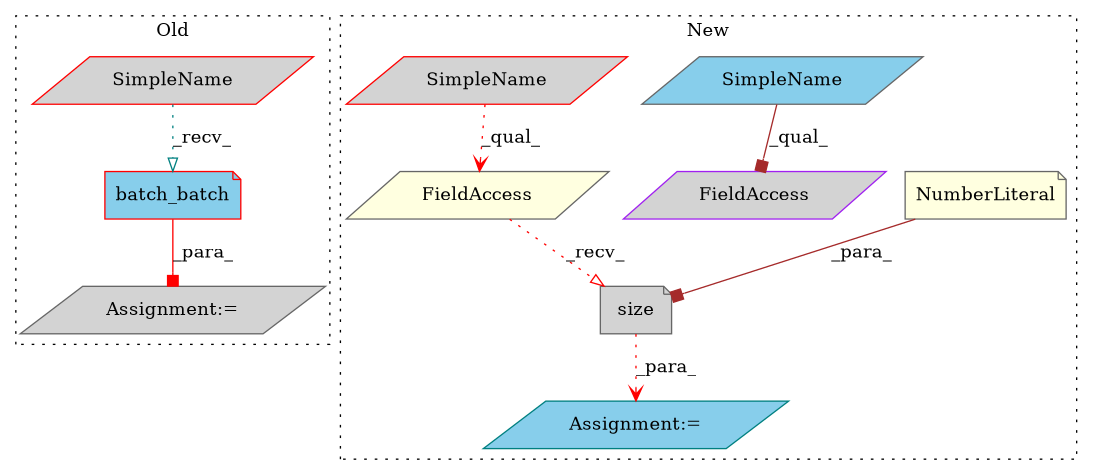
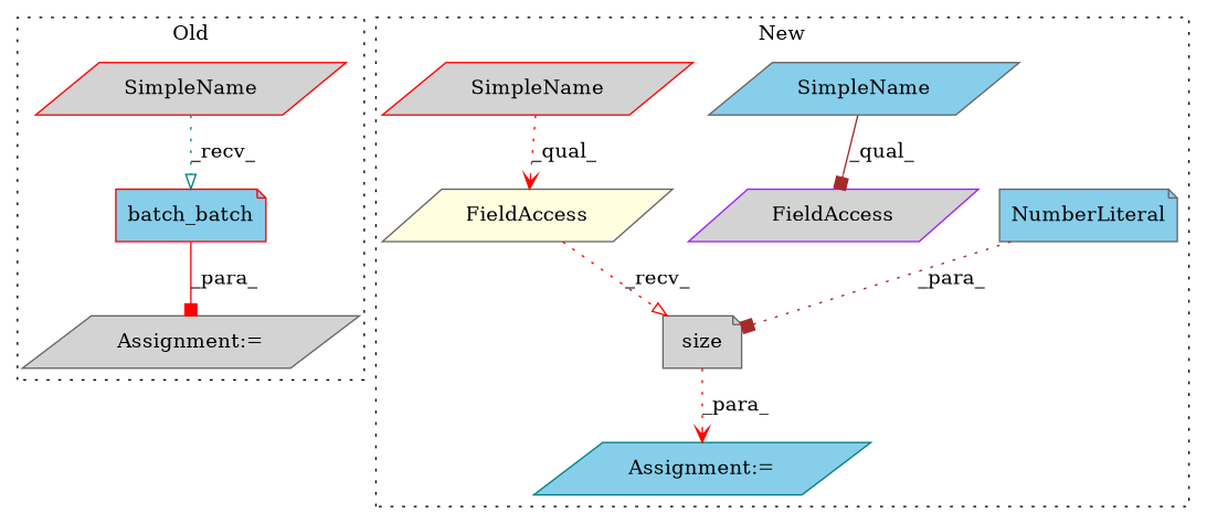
  digraph {
    node [a=42 color=gray40 fillcolor=lightgrey l=1 s=555 shape=parallelogram style=filled]
    edge [arrowhead=box color=red style=dotted]
    n1 [a=32 color=red fillcolor=skyblue l=12 label=batch_batch s=952 shape=note]
    n2 [a=7 label="Assignment:=" s=946]
    n3 [color=red l=4 label=SimpleName s=947]
    n4 [a=32 l="5,1" label=size s="577,583" shape=note]
    n5 [a=22 fillcolor=lightyellow l=21 label=FieldAccess]
-   n6 [a=34 fillcolor=lightyellow label=NumberLiteral s=582 shape=note]
+   n6 [a=34 fillcolor=skyblue label=NumberLiteral s=582 shape=note]
    n7 [a=22 color=purple l=15 label=FieldAccess s=479]
    n8 [a=7 color=teal fillcolor=skyblue label="Assignment:=" s=543]
    n9 [fillcolor=skyblue l=4 label=SimpleName s=479]
    n10 [color=red l=4 label=SimpleName]
    subgraph cluster_1 {
      label=Old
      style=dotted
      n1
      n2
      n3
    }
    subgraph cluster_2 {
      label=New
      style=dotted
      n4
      n5
      n6
      n7
      n8
      n9
      n10
    }
    n1 -> n2 [label=_para_ style=solid]
    n3 -> n1 [arrowhead=onormal color=teal label=_recv_]
    n4 -> n8 [arrowhead=vee label=_para_]
    n5 -> n4 [arrowhead=onormal label=_recv_]
-   n6 -> n4 [color=brown label=_para_ style=solid]
+   n6 -> n4 [color=brown label=_para_]
    n9 -> n7 [color=brown label=_qual_ style=solid]
    n10 -> n5 [arrowhead=vee label=_qual_]
  }
